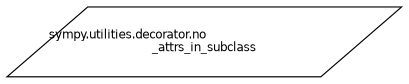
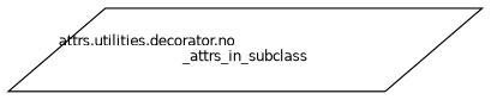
  digraph {
    rankdir=LR
-   n1 [color=black fillcolor=white fontname=Helvetica fontsize=10 height=0.2 label="sympy.utilities.decorator.no\l_attrs_in_subclass" shape=parallelogram style=filled width=0.4]
+   n1 [color=black fillcolor=white fontname=Helvetica fontsize=10 height=0.2 label="attrs.utilities.decorator.no\l_attrs_in_subclass" shape=parallelogram style=filled width=0.4]
  }
